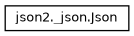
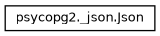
  digraph {
    rankdir=LR
-   n1 [color=black fillcolor=white fontname=Helvetica fontsize=10 height=0.2 label="json2._json.Json" shape=record style=filled width=0.4]
+   n1 [color=black fillcolor=white fontname=Helvetica fontsize=10 height=0.2 label="psycopg2._json.Json" shape=record style=filled width=0.4]
  }
